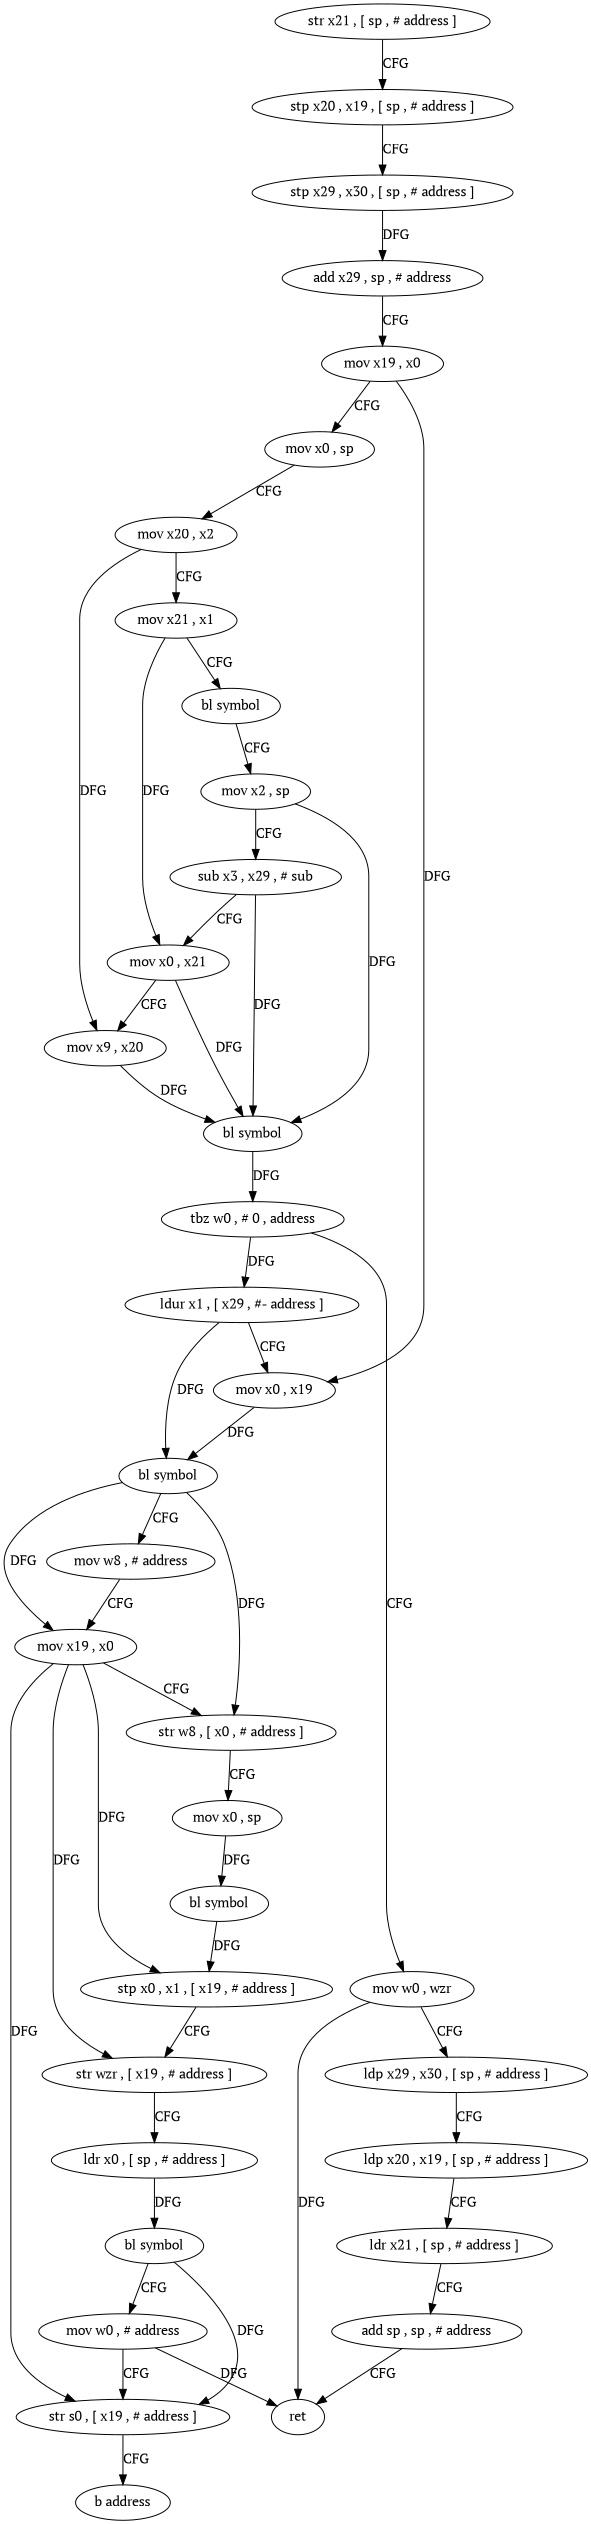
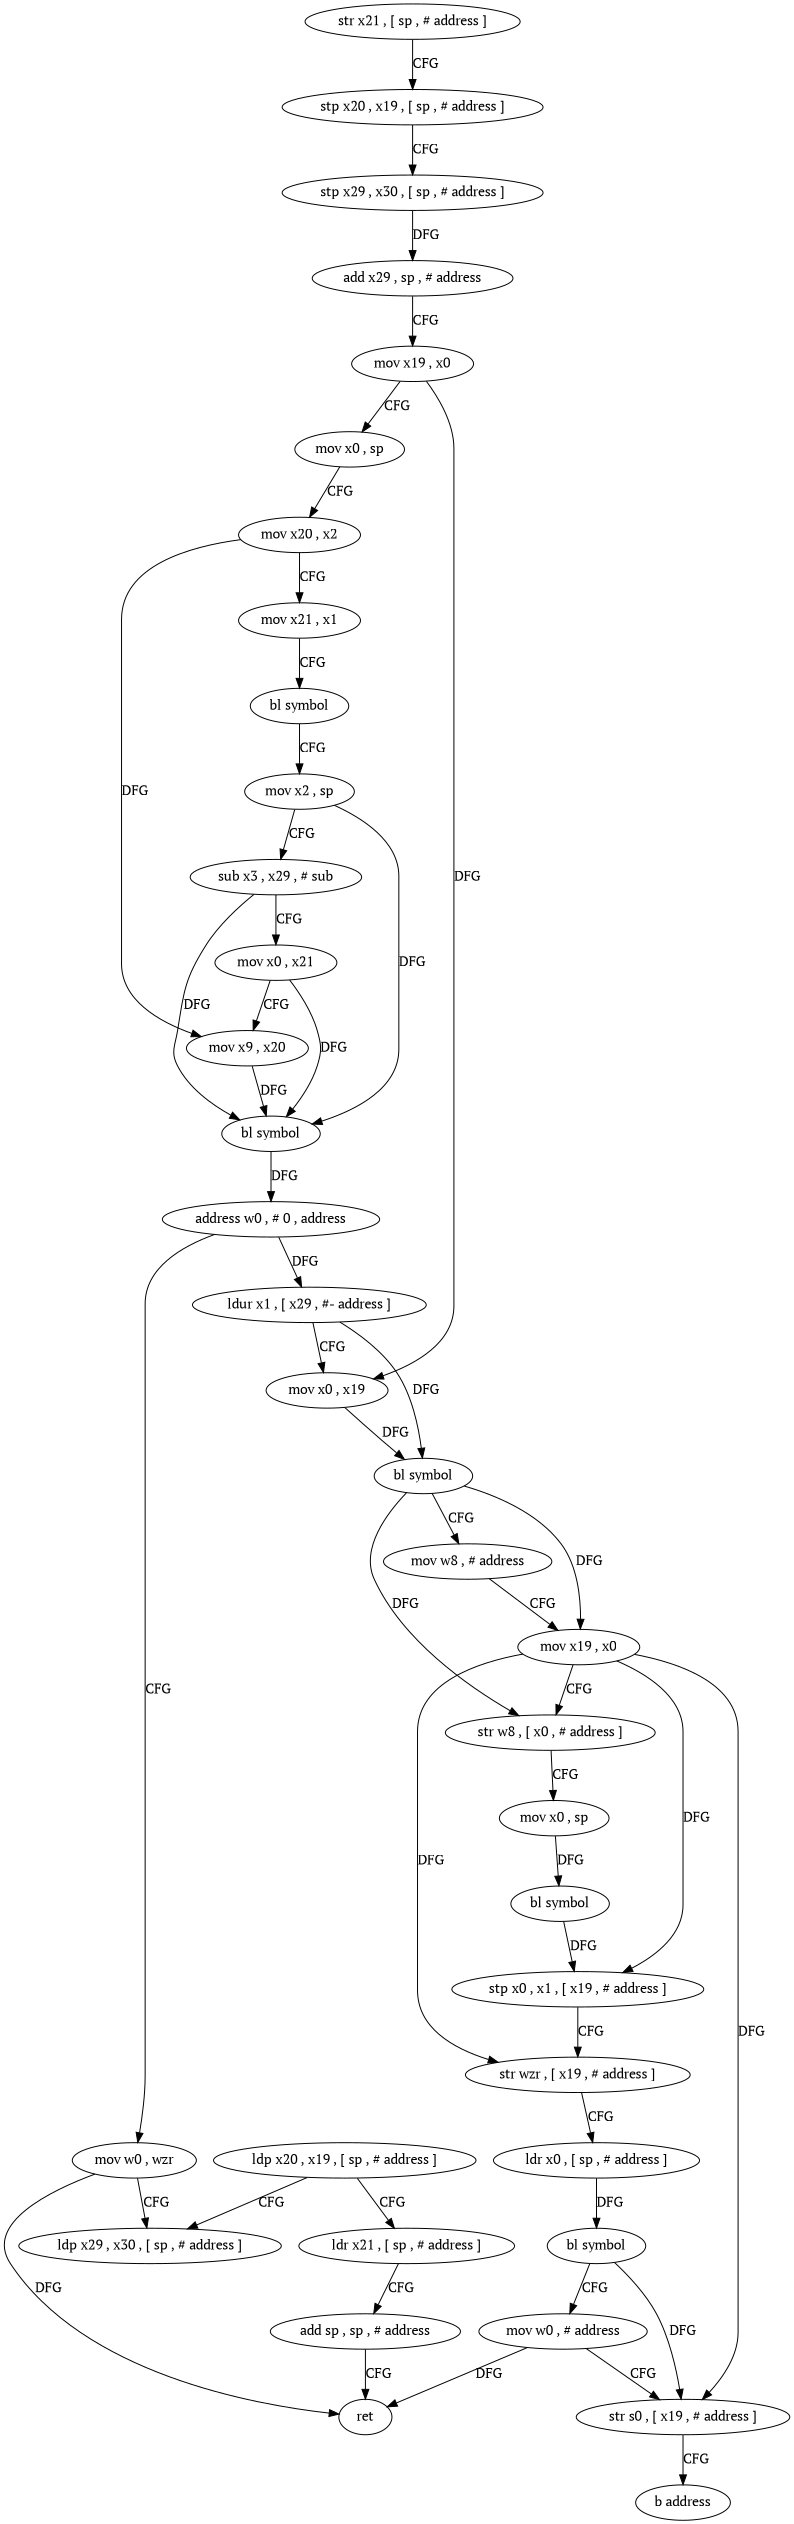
  digraph {
    fontname="PT Serif"
    node [fontname="PT Serif"]
    edge [fontname="PT Serif"]
    n1 [label="str x21 , [ sp , # address ]"]
    n2 [label="stp x20 , x19 , [ sp , # address ]"]
    n3 [label="stp x29 , x30 , [ sp , # address ]"]
    n4 [label="add x29 , sp , # address"]
    n5 [label="mov x19 , x0"]
    n6 [label="mov x0 , sp"]
    n7 [label="mov x0 , x19"]
    n8 [label="mov x20 , x2"]
    n9 [label="bl symbol"]
    n10 [label="mov x21 , x1"]
    n11 [label="mov x9 , x20"]
    n12 [label="bl symbol"]
    n13 [label="mov x0 , x21"]
    n14 [label="bl symbol"]
    n15 [label="mov x2 , sp"]
    n16 [label="sub x3 , x29 , # sub"]
-   n17 [label="tbz w0 , # 0 , address"]
+   n17 [label="address w0 , # 0 , address"]
    n18 [label="mov w0 , wzr"]
    n19 [label="ldur x1 , [ x29 , #- address ]"]
    n20 [label="ldp x29 , x30 , [ sp , # address ]"]
    n21 [label=ret]
    n22 [label="ldp x20 , x19 , [ sp , # address ]"]
    n23 [label="mov w8 , # address"]
    n24 [label="mov x19 , x0"]
    n25 [label="str w8 , [ x0 , # address ]"]
    n26 [label="ldr x21 , [ sp , # address ]"]
    n27 [label="stp x0 , x1 , [ x19 , # address ]"]
    n28 [label="str wzr , [ x19 , # address ]"]
    n29 [label="str s0 , [ x19 , # address ]"]
    n30 [label="mov x0 , sp"]
    n31 [label="ldr x0 , [ sp , # address ]"]
    n32 [label="b address"]
    n33 [label="bl symbol"]
    n34 [label="bl symbol"]
    n35 [label="mov w0 , # address"]
    n36 [label="add sp , sp , # address"]
    n1 -> n2 [label=CFG]
    n2 -> n3 [label=CFG]
    n3 -> n4 [label=DFG]
    n4 -> n5 [label=CFG]
    n5 -> n6 [label=CFG]
    n5 -> n7 [label=DFG]
    n6 -> n8 [label=CFG]
    n7 -> n9 [label=DFG]
    n8 -> n10 [label=CFG]
    n8 -> n11 [label=DFG]
    n9 -> n23 [label=CFG]
    n9 -> n24 [label=DFG]
    n9 -> n25 [label=DFG]
    n10 -> n12 [label=CFG]
-   n10 -> n13 [label=DFG]
    n11 -> n14 [label=DFG]
    n12 -> n15 [label=CFG]
    n13 -> n11 [label=CFG]
    n13 -> n14 [label=DFG]
    n14 -> n17 [label=DFG]
    n15 -> n14 [label=DFG]
    n15 -> n16 [label=CFG]
    n16 -> n13 [label=CFG]
    n16 -> n14 [label=DFG]
    n17 -> n18 [label=CFG]
    n17 -> n19 [label=DFG]
    n18 -> n20 [label=CFG]
    n18 -> n21 [label=DFG]
    n19 -> n7 [label=CFG]
    n19 -> n9 [label=DFG]
-   n20 -> n22 [label=CFG]
+   n22 -> n20 [label=CFG]
    n22 -> n26 [label=CFG]
    n23 -> n24 [label=CFG]
    n24 -> n25 [label=CFG]
    n24 -> n27 [label=DFG]
    n24 -> n28 [label=DFG]
    n24 -> n29 [label=DFG]
    n25 -> n30 [label=CFG]
    n26 -> n36 [label=CFG]
    n27 -> n28 [label=CFG]
    n28 -> n31 [label=CFG]
    n29 -> n32 [label=CFG]
    n30 -> n33 [label=DFG]
    n31 -> n34 [label=DFG]
    n33 -> n27 [label=DFG]
    n34 -> n29 [label=DFG]
    n34 -> n35 [label=CFG]
    n35 -> n21 [label=DFG]
    n35 -> n29 [label=CFG]
    n36 -> n21 [label=CFG]
  }
